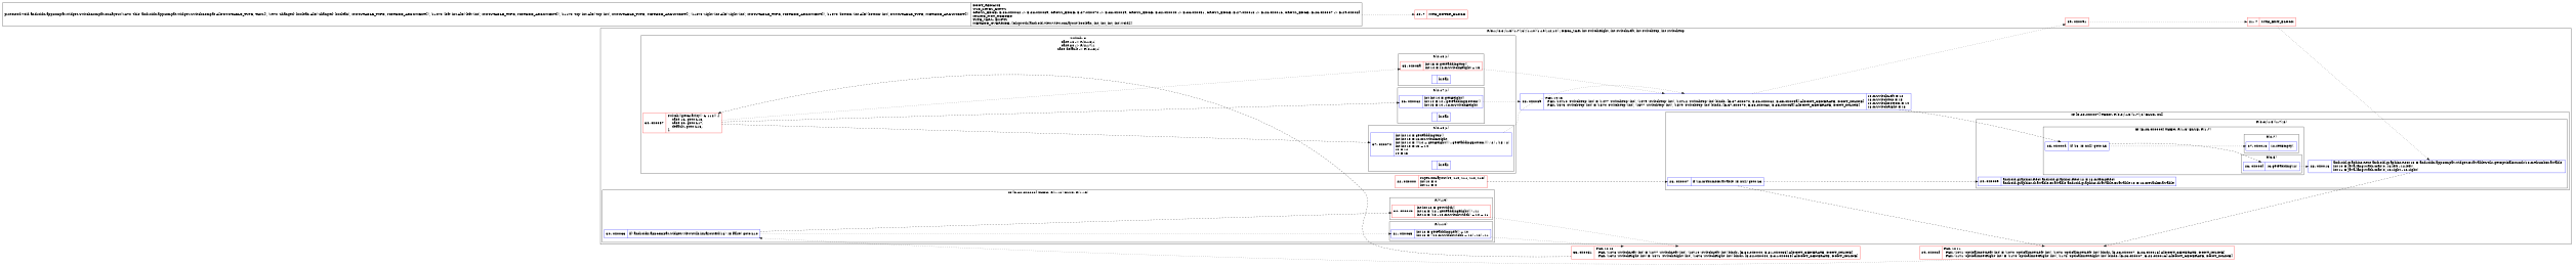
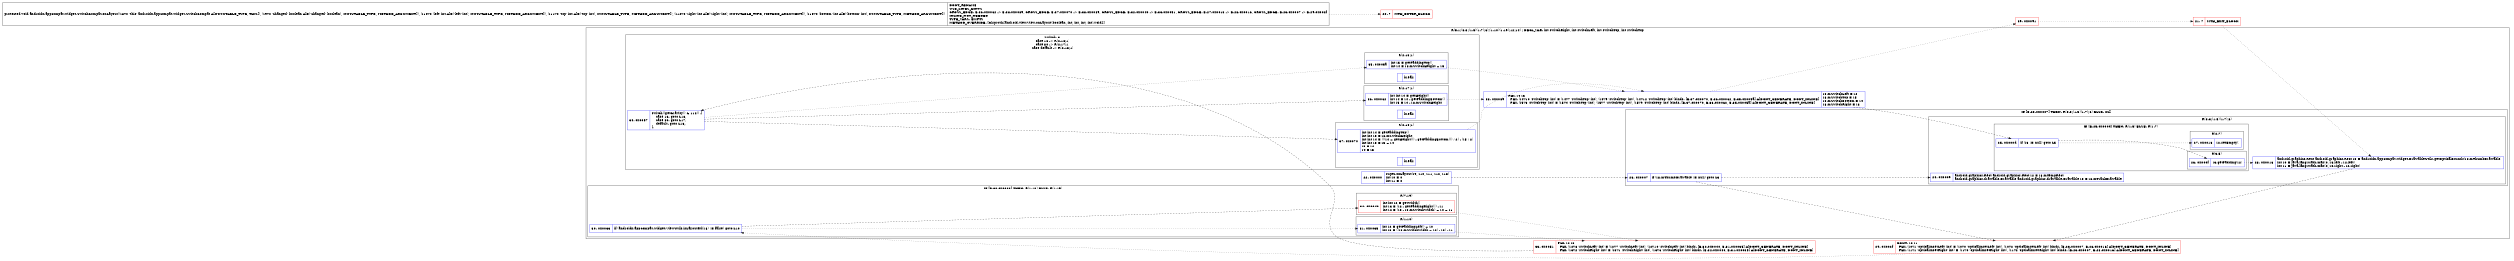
  digraph {
    rankdir=LR
    node [color=blue shape=record]
    edge [style=dotted]
    n1 [label="{26\:\ 0x000f|r3.getPadding(r2)\l}"]
    n2 [label="{27\:\ 0x0013|r2.setEmpty()\l}"]
    n3 [label="{25\:\ 0x000d|if (r3 != null) goto L5\l}"]
    n4 [label="{24\:\ 0x0009|android.graphics.Rect android.graphics.Rect r2 = r8.mTempRect\landroid.graphics.drawable.Drawable android.graphics.drawable.Drawable r3 = r8.mTrackDrawable\l}"]
    n5 [label="{28\:\ 0x0016|android.graphics.Rect android.graphics.Rect r3 = androidx.appcompat.widget.DrawableUtils.getOpticalBounds(r8.mThumbDrawable)\lint r0 = java.lang.Math.max(0, r3.left \- r2.left)\lint r1 = java.lang.Math.max(0, r3.right \- r2.right)\l}"]
    n6 [label="{23\:\ 0x0007|if (r8.mThumbDrawable != null) goto L3\l}"]
    n7 [label="{31\:\ 0x0035|int r2 = getPaddingLeft() + r0\lint r3 = ((r8.mSwitchWidth + r2) \- r0) \- r1\l}"]
    n8 [color=red label="{32\:\ 0x0040|int int r2 = getWidth()\lint r3 = (r2 \- getPaddingRight()) \- r1\lint r2 = (r3 \- r8.mSwitchWidth) + r0 + r1\l}"]
    n9 [label="{30\:\ 0x0033|if (androidx.appcompat.widget.ViewUtils.isLayoutRtl(r8) != false) goto L10\l}"]
    n10 [label="{37\:\ 0x0070|int int r4 = getPaddingTop()\lint int r5 = r8.mSwitchHeight\lint int r4 = (((r4 + getHeight()) \- getPaddingBottom()) \/ 2) \- (r5 \/ 2)\lint int r5 = r5 + r4\lr5 = r4\lr4 = r5\l}"]
    n11 [label="{|break\l}"]
    n12 [label="{36\:\ 0x0062|int int r4 = getHeight()\lint r4 = r4 \- getPaddingBottom()\lint r5 = r4 \- r8.mSwitchHeight\l}"]
    n13 [label="{|break\l}"]
-   n14 [color=red label="{35\:\ 0x005a|int r5 = getPaddingTop()\lint r4 = r8.mSwitchHeight + r5\l}"]
+   n14 [label="{35\:\ 0x005a|int r5 = getPaddingTop()\lint r4 = r8.mSwitchHeight + r5\l}"]
    n15 [label="{|break\l}"]
-   n16 [color=red label="{34\:\ 0x0057|switch((getGravity() & 112)) \{\l    case 16: goto L18;\l    case 80: goto L17;\l    default: goto L13;\l\}\l}"]
-   n17 [color=red label="{22\:\ 0x0000|super.onLayout(r9, r10, r11, r12, r13)\lint r0 = 0\lint r1 = 0\l}"]
+   n16 [label="{34\:\ 0x0057|switch((getGravity() & 112)) \{\l    case 16: goto L18;\l    case 80: goto L17;\l    default: goto L13;\l\}\l}"]
+   n17 [label="{22\:\ 0x0000|super.onLayout(r9, r10, r11, r12, r13)\lint r0 = 0\lint r1 = 0\l}"]
    n18 [label="{38\:\ 0x0089|PHI: r4 r5 \l  PHI: (r4v10 'switchTop' int) = (r4v7 'switchTop' int), (r4v9 'switchTop' int), (r4v12 'switchTop' int) binds: [B:37:0x0070, B:36:0x0062, B:35:0x005a] A[DONT_GENERATE, DONT_INLINE]\l  PHI: (r5v8 'switchTop' int) = (r5v4 'switchTop' int), (r5v7 'switchTop' int), (r5v9 'switchTop' int) binds: [B:37:0x0070, B:36:0x0062, B:35:0x005a] A[DONT_GENERATE, DONT_INLINE]\l|r8.mSwitchLeft = r2\lr8.mSwitchTop = r5\lr8.mSwitchBottom = r4\lr8.mSwitchRight = r3\l}"]
-   n19 [color=red label="{29\:\ 0x002f|PHI: r0 r1 \l  PHI: (r0v1 'opticalInsetLeft' int) = (r0v0 'opticalInsetLeft' int), (r0v2 'opticalInsetLeft' int) binds: [B:23:0x0007, B:28:0x0016] A[DONT_GENERATE, DONT_INLINE]\l  PHI: (r1v1 'opticalInsetRight' int) = (r1v0 'opticalInsetRight' int), (r1v2 'opticalInsetRight' int) binds: [B:23:0x0007, B:28:0x0016] A[DONT_GENERATE, DONT_INLINE]\l}"]
+   n19 [color=red label="{29\:\ 0x002f|DONT: r0 r1 \l  PHI: (r0v1 'opticalInsetLeft' int) = (r0v0 'opticalInsetLeft' int), (r0v2 'opticalInsetLeft' int) binds: [B:23:0x0007, B:28:0x0016] A[DONT_GENERATE, DONT_INLINE]\l  PHI: (r1v1 'opticalInsetRight' int) = (r1v0 'opticalInsetRight' int), (r1v2 'opticalInsetRight' int) binds: [B:23:0x0007, B:28:0x0016] A[DONT_GENERATE, DONT_INLINE]\l}"]
    n20 [color=red label="{33\:\ 0x0051|PHI: r2 r3 \l  PHI: (r2v8 'switchLeft' int) = (r2v7 'switchLeft' int), (r2v10 'switchLeft' int) binds: [B:32:0x0040, B:31:0x0035] A[DONT_GENERATE, DONT_INLINE]\l  PHI: (r3v2 'switchRight' int) = (r3v1 'switchRight' int), (r3v6 'switchRight' int) binds: [B:32:0x0040, B:31:0x0035] A[DONT_GENERATE, DONT_INLINE]\l}"]
    n21 [color=red label="{39\:\ 0x0091}"]
    n22 [color=red label="{21\:\ ?|MTH_EXIT_BLOCK\l}"]
    n23 [color=red label="{20\:\ ?|MTH_ENTER_BLOCK\l}"]
    n24 [label="{protected void androidx.appcompat.widget.SwitchCompat.onLayout((r8v0 'this' androidx.appcompat.widget.SwitchCompat A[IMMUTABLE_TYPE, THIS]), (r9v0 'changed' boolean A[D('changed' boolean), IMMUTABLE_TYPE, METHOD_ARGUMENT]), (r10v0 'left' int A[D('left' int), IMMUTABLE_TYPE, METHOD_ARGUMENT]), (r11v0 'top' int A[D('top' int), IMMUTABLE_TYPE, METHOD_ARGUMENT]), (r12v0 'right' int A[D('right' int), IMMUTABLE_TYPE, METHOD_ARGUMENT]), (r13v0 'bottom' int A[D('bottom' int), IMMUTABLE_TYPE, METHOD_ARGUMENT]))  | DONT_RENAME\lUSE_LINES_HINTS\lCROSS_EDGE: B:36:0x0062 \-\> B:38:0x0089, CROSS_EDGE: B:37:0x0070 \-\> B:38:0x0089, CROSS_EDGE: B:32:0x0040 \-\> B:33:0x0051, CROSS_EDGE: B:27:0x0013 \-\> B:28:0x0016, CROSS_EDGE: B:23:0x0007 \-\> B:29:0x002f\lINLINE_NOT_NEEDED\lTYPE_VARS: EMPTY\lMETHOD_OVERRIDE: [ClspMth\{android.view.View.onLayout(boolean, int, int, int, int):void\}]\l}" color=""]
    subgraph cluster_1 {
      label="R(5:1|(3:3|(1:5)(1:7)|6)|(1:10)(1:19)|12|14) | DECL_VAR: int switchRight, int switchLeft, int switchTop, int switchTop\l"
      n17
      n18
      subgraph cluster_2 {
        label="IF [B:23:0x0007] THEN: R(3:3|(1:5)(1:7)|6) ELSE: null"
        n6
        subgraph cluster_3 {
          label="R(3:3|(1:5)(1:7)|6)"
          n4
          n5
          subgraph cluster_4 {
            label="IF [B:25:0x000d] THEN: R(1:5) ELSE: R(1:7)"
            n3
            subgraph cluster_5 {
              label="R(3:5)"
              n1
            }
            subgraph cluster_6 {
              label="R(2:7)"
              n2
            }
          }
        }
      }
      subgraph cluster_7 {
        label="IF [B:30:0x0033] THEN: R(1:10) ELSE: R(1:19)"
        n9
        subgraph cluster_8 {
          label="R(1:10)"
          n7
        }
        subgraph cluster_9 {
          label="R(7:19)"
          n8
        }
      }
      subgraph cluster_10 {
        label="Switch: 3\n case 16 -> R(2:18|1)\n case 80 -> R(2:17|1)\n case default -> R(2:13|1)"
        n16
        subgraph cluster_11 {
          label="R(2:18|1)"
          n10
          n11
        }
        subgraph cluster_12 {
          label="R(2:17|1)"
          n12
          n13
        }
        subgraph cluster_13 {
          label="R(2:13|1)"
          n14
          n15
        }
      }
    }
    n1 -> n5
    n3 -> n1 [style=dashed]
    n3 -> n2
    n5 -> n19 [style=dashed]
    n6 -> n4 [style=dashed]
    n6 -> n19 [style=dashed]
    n7 -> n20
    n8 -> n20
    n9 -> n7
    n9 -> n8 [style=dashed]
    n10 -> n18
    n12 -> n18
    n14 -> n18
    n16 -> n10 [style=dashed]
    n16 -> n12 [style=dashed]
    n16 -> n14
    n17 -> n6 [style=dashed]
    n18 -> n3 [style=dashed]
    n18 -> n21
    n19 -> n9
    n20 -> n16 [style=dashed]
    n21 -> n22
    n22 -> n5
    n24 -> n23
  }
